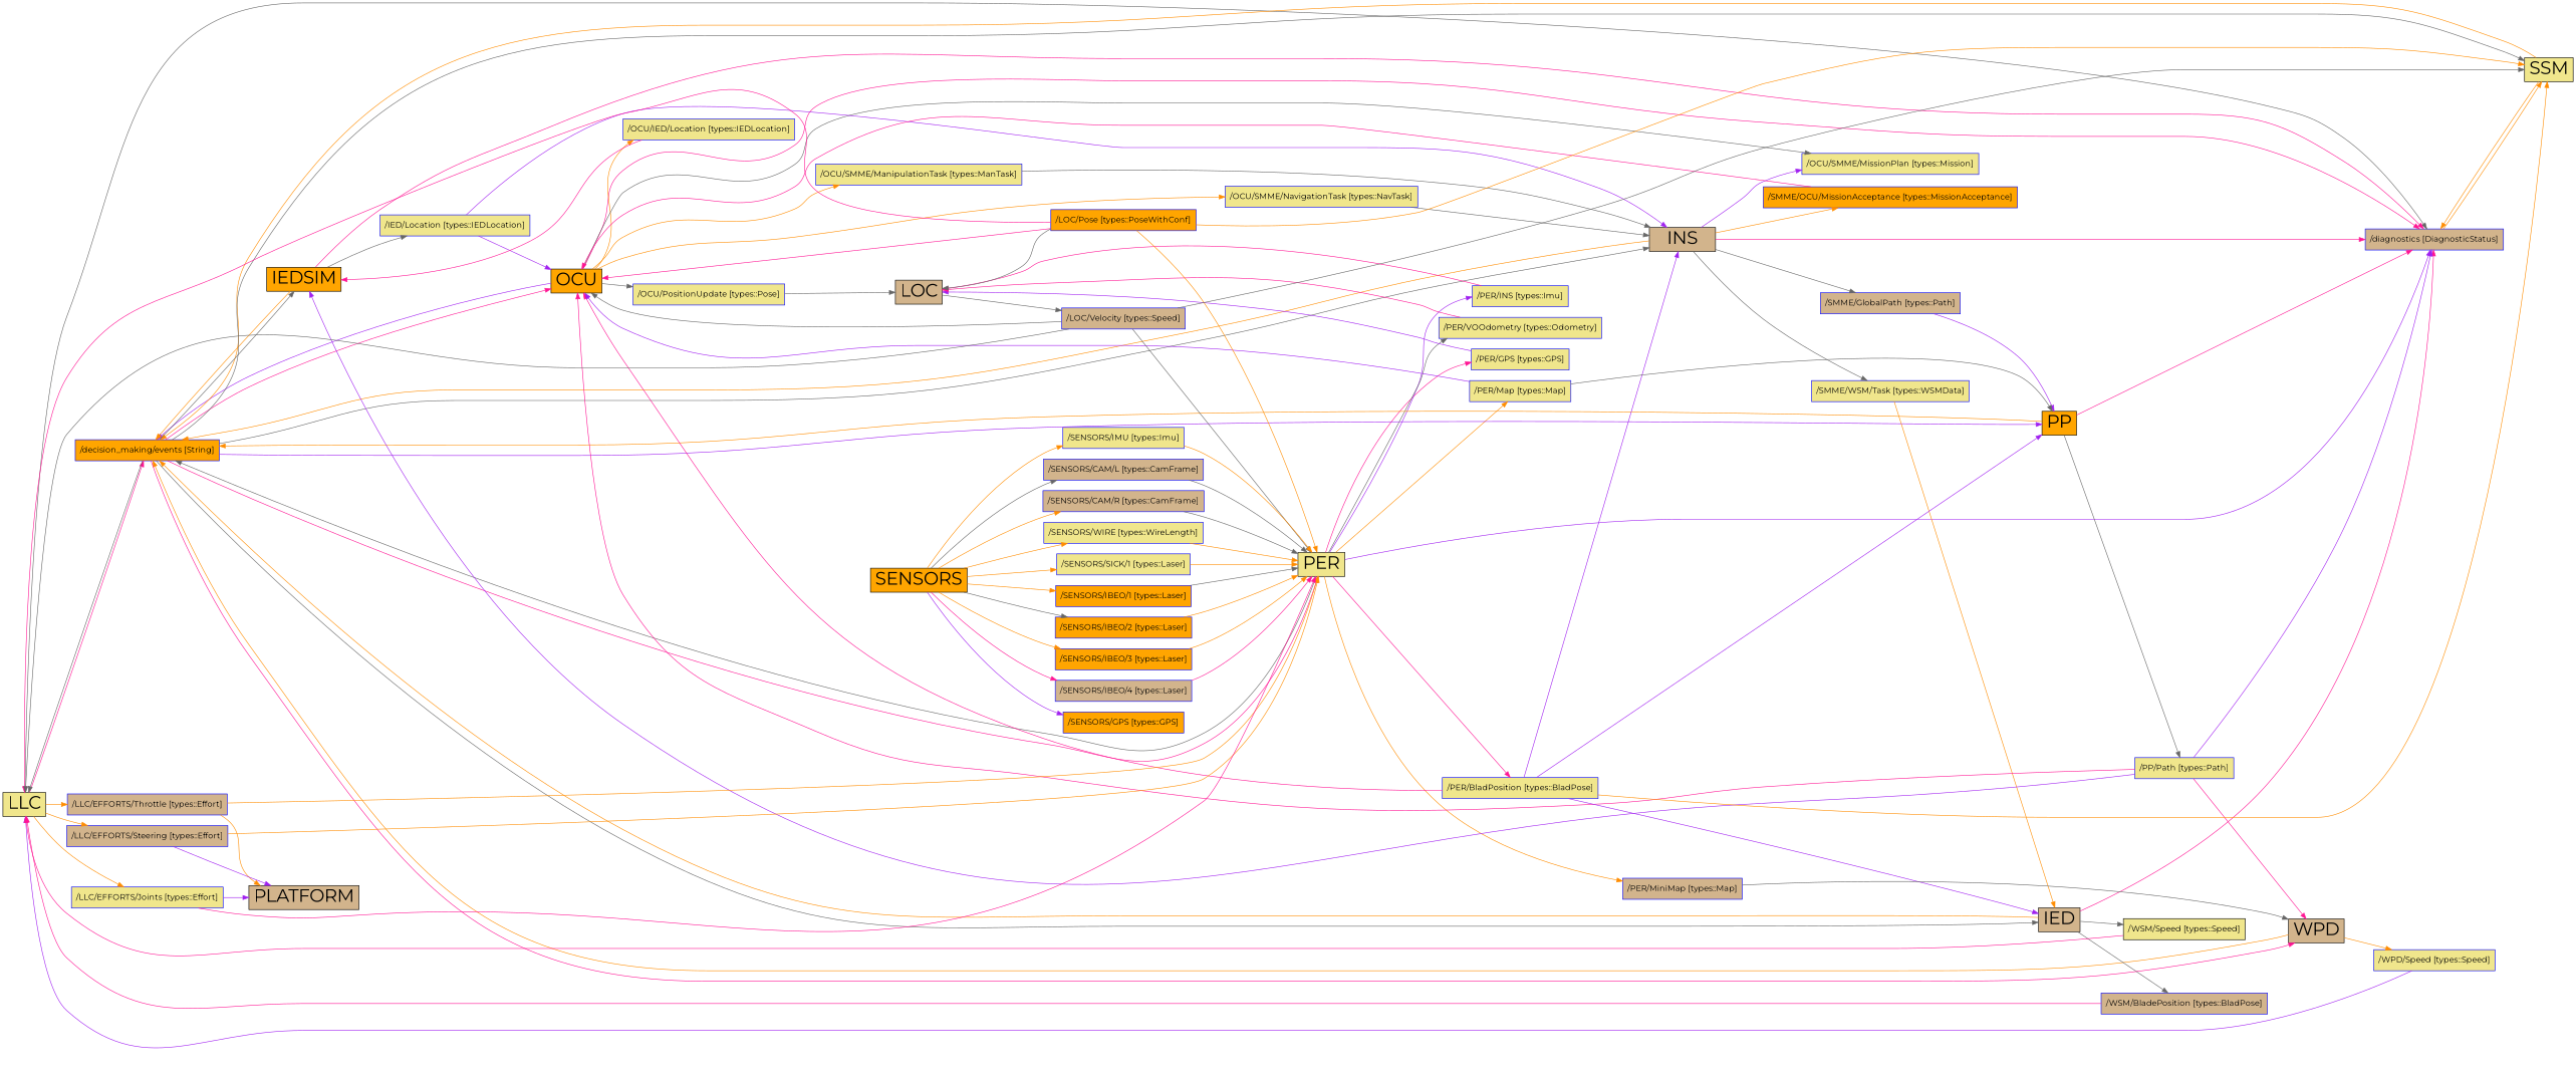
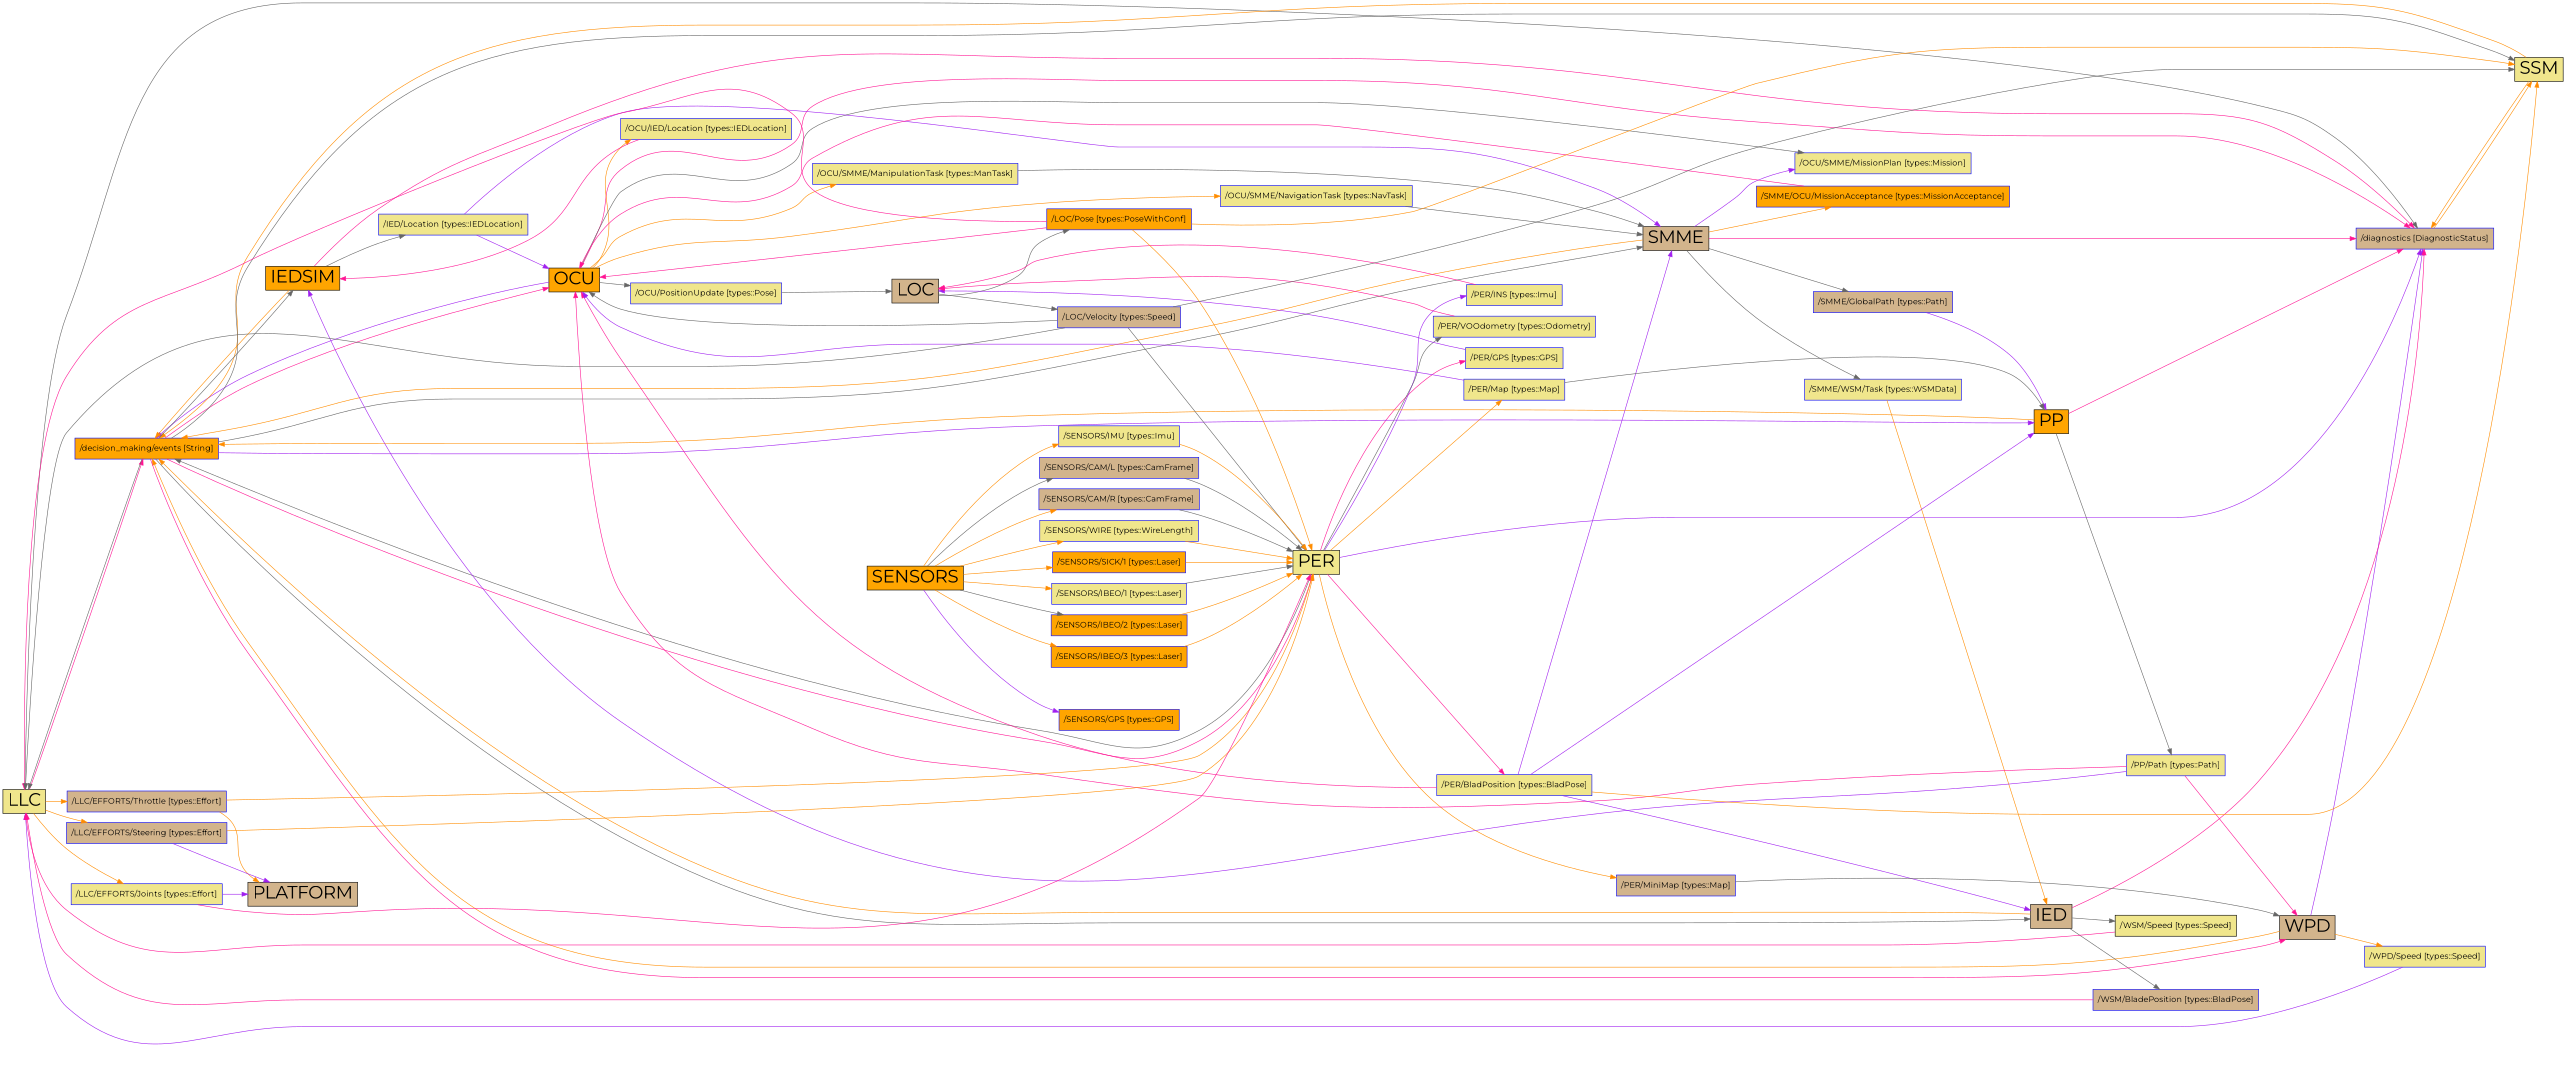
  digraph {
    fontname=Montserrat
    rankdir=LR
    node [fillcolor=khaki fontname=Montserrat shape=box style=filled color=blue]
    edge [color=darkorange fontname=Montserrat]
    LLC [fontsize=30 color=""]
    OCU [fillcolor=orange fontsize=30 color=""]
    PER [fontsize=30 color=""]
    PP [fillcolor=orange fontsize=30 color=""]
-   SMME [fillcolor=tan fontsize=30 label=INS color=""]
+   SMME [fillcolor=tan fontsize=30 color=""]
    SSM [fontsize=30 color=""]
    WPD [fillcolor=tan fontsize=30 color=""]
    n8 [fillcolor=tan fontsize=30 label=IED color=""]
    SENSORS [fillcolor=orange fontsize=30 color=""]
    PLATFORM [fillcolor=tan fontsize=30 color=""]
    LOC [fillcolor=tan fontsize=30 color=""]
    IEDSIM [fillcolor=orange fontsize=30 color=""]
    n13 [fillcolor=orange label="/decision_making/events [String]"]
    n14 [fillcolor=tan label="/diagnostics [DiagnosticStatus]"]
    n15 [label="/IED/Location [types::IEDLocation]"]
    n16 [label="/OCU/IED/Location [types::IEDLocation]"]
    n17 [label="/OCU/PositionUpdate [types::Pose]"]
    n18 [label="/OCU/SMME/NavigationTask [types::NavTask]"]
    n19 [label="/OCU/SMME/ManipulationTask [types::ManTask]"]
    n20 [label="/OCU/SMME/MissionPlan [types::Mission]"]
    n21 [fillcolor=tan label="/SMME/GlobalPath [types::Path]"]
    n22 [fillcolor=orange label="/SMME/OCU/MissionAcceptance [types::MissionAcceptance]"]
    n23 [label="/SMME/WSM/Task [types::WSMData]"]
    n24 [label="/PP/Path [types::Path]"]
    n25 [label="/WPD/Speed [types::Speed]"]
    n26 [color=black label="/WSM/Speed [types::Speed]"]
    n27 [label="/PER/GPS [types::GPS]"]
    n28 [label="/PER/INS [types::Imu]"]
    n29 [label="/PER/BladPosition [types::BladPose]"]
    n30 [fillcolor=tan label="/WSM/BladePosition [types::BladPose]"]
    n31 [label="/PER/Map [types::Map]"]
    n32 [fillcolor=tan label="/PER/MiniMap [types::Map]"]
    n33 [label="/PER/VOOdometry [types::Odometry]"]
    n34 [fillcolor=orange label="/LOC/Pose [types::PoseWithConf]"]
    n35 [fillcolor=tan label="/LOC/Velocity [types::Speed]"]
    n36 [fillcolor=tan label="/LLC/EFFORTS/Throttle [types::Effort]"]
    n37 [fillcolor=tan label="/LLC/EFFORTS/Steering [types::Effort]"]
    n38 [label="/LLC/EFFORTS/Joints [types::Effort]"]
    n39 [label="/SENSORS/IMU [types::Imu]"]
    n40 [fillcolor=orange label="/SENSORS/GPS [types::GPS]"]
    n41 [fillcolor=tan label="/SENSORS/CAM/L [types::CamFrame]"]
    n42 [fillcolor=tan label="/SENSORS/CAM/R [types::CamFrame]"]
    n43 [label="/SENSORS/WIRE [types::WireLength]"]
-   n44 [label="/SENSORS/SICK/1 [types::Laser]"]
-   n45 [fillcolor=orange label="/SENSORS/IBEO/1 [types::Laser]"]
+   n44 [fillcolor=orange label="/SENSORS/SICK/1 [types::Laser]"]
+   n45 [label="/SENSORS/IBEO/1 [types::Laser]"]
    n46 [fillcolor=orange label="/SENSORS/IBEO/2 [types::Laser]"]
    n47 [fillcolor=orange label="/SENSORS/IBEO/3 [types::Laser]"]
-   n48 [fillcolor=tan label="/SENSORS/IBEO/4 [types::Laser]"]
    subgraph sub_1 {
      LLC
      OCU
      PER
      PP
      SMME
      SSM
      WPD
      n8
      SENSORS
      PLATFORM
      LOC
      IEDSIM
    }
    subgraph sub_2 {
      n13
      n14
      n15
      n16
      n17
      n18
      n19
      n20
      n21
      n22
      n23
      n24
      n25
      n26
      n27
      n28
      n29
      n30
      n31
      n32
      n33
      n34
      n35
      n36
      n37
      n38
      n39
      n40
      n41
      n42
      n43
      n44
      n45
      n46
      n47
-     n48
    }
    LLC -> n13 [color=deeppink]
    LLC -> n14 [color=gray40]
    LLC -> n36
    LLC -> n37
    LLC -> n38
    OCU -> n13 [color=purple]
    OCU -> n14 [color=deeppink]
    OCU -> n16
    OCU -> n17 [color=gray40]
    OCU -> n18
    OCU -> n19
    OCU -> n20 [color=gray40]
    PER -> n13 [color=gray40]
    PER -> n14 [color=purple]
    PER -> n27 [color=deeppink]
    PER -> n28 [color=purple]
    PER -> n29 [color=deeppink]
    PER -> n31
    PER -> n32
    PER -> n33 [color=gray40]
    PP -> n13
    PP -> n14 [color=deeppink]
    PP -> n24 [color=gray40]
    SMME -> n13
    SMME -> n14 [color=deeppink]
    SMME -> n20 [color=purple]
    SMME -> n21 [color=gray40]
    SMME -> n22
    SMME -> n23 [color=gray40]
    SSM -> n13
    SSM -> n14
    WPD -> n13
-   n24 -> n14 [color=purple]
+   WPD -> n14 [color=purple]
    WPD -> n25
    n8 -> n13
    n8 -> n14 [color=deeppink]
    n8 -> n26 [color=gray40]
    n8 -> n30 [color=gray40]
    SENSORS -> n39
    SENSORS -> n40 [color=purple]
    SENSORS -> n41 [color=gray40]
    SENSORS -> n42
    SENSORS -> n43
    SENSORS -> n44
    SENSORS -> n45
    SENSORS -> n46 [color=gray40]
    SENSORS -> n47
-   SENSORS -> n48 [color=deeppink]
-   n34 -> LOC [color=gray40]
+   LOC -> n34 [color=gray40]
    LOC -> n35 [color=gray40]
    IEDSIM -> n13
    IEDSIM -> n14 [color=deeppink]
    IEDSIM -> n15 [color=gray40]
    n13 -> LLC [color=gray40]
    n13 -> OCU [color=deeppink]
    n13 -> PER [color=deeppink]
    n13 -> PP [color=purple]
    n13 -> SMME [color=gray40]
    n13 -> SSM [color=gray40]
    n13 -> WPD [color=deeppink]
    n13 -> n8 [color=gray40]
    n13 -> IEDSIM [color=gray40]
    n14 -> SSM
    n15 -> OCU [color=purple]
    n15 -> SMME [color=purple]
    n16 -> IEDSIM [color=deeppink]
    n17 -> LOC [color=gray40]
    n18 -> SMME [color=gray40]
    n19 -> SMME [color=gray40]
    n21 -> PP [color=purple]
    n22 -> OCU [color=deeppink]
    n23 -> n8
    n24 -> OCU [color=deeppink]
    n24 -> WPD [color=deeppink]
    n24 -> IEDSIM [color=purple]
    n25 -> LLC [color=purple]
    n26 -> LLC [color=deeppink]
    n27 -> LOC [color=purple]
    n28 -> LOC [color=deeppink]
    n29 -> OCU [color=deeppink]
    n29 -> PP [color=purple]
    n29 -> SMME [color=purple]
    n29 -> SSM
    n29 -> n8 [color=purple]
    n30 -> LLC [color=deeppink]
    n31 -> OCU [color=purple]
    n31 -> PP [color=gray40]
    n32 -> WPD [color=gray40]
    n33 -> LOC [color=deeppink]
    n34 -> LLC [color=deeppink]
    n34 -> OCU [color=deeppink]
    n34 -> PER
    n34 -> SSM
    n35 -> LLC [color=gray40]
    n35 -> OCU [color=gray40]
    n35 -> PER [color=gray40]
    n35 -> SSM [color=gray40]
    n36 -> PER
    n36 -> PLATFORM
    n37 -> PER
    n37 -> PLATFORM [color=purple]
    n38 -> PER [color=deeppink]
    n38 -> PLATFORM [color=purple]
    n39 -> PER
    n41 -> PER [color=gray40]
    n42 -> PER [color=gray40]
    n43 -> PER
    n44 -> PER
    n45 -> PER [color=gray40]
    n46 -> PER
    n47 -> PER
-   n48 -> PER [color=deeppink]
  }
